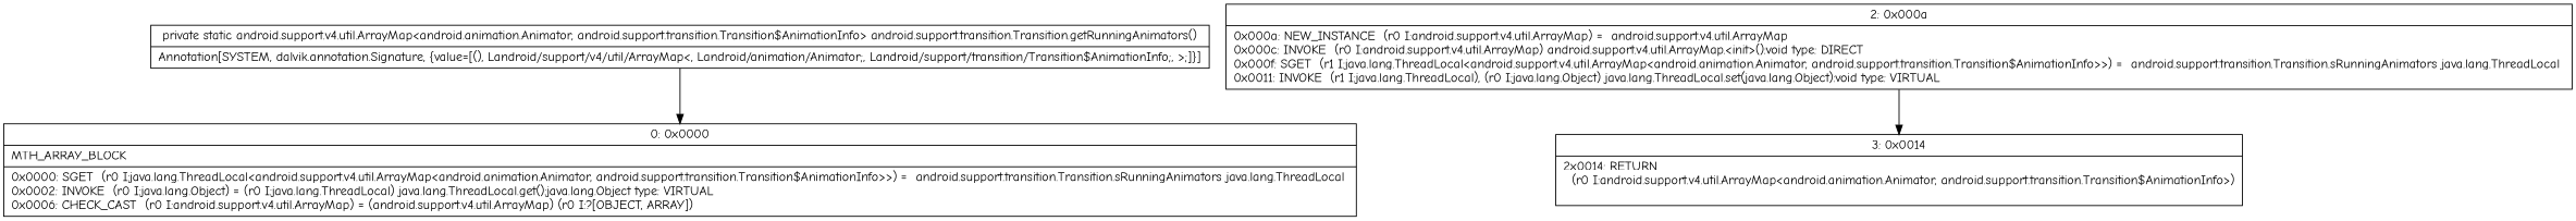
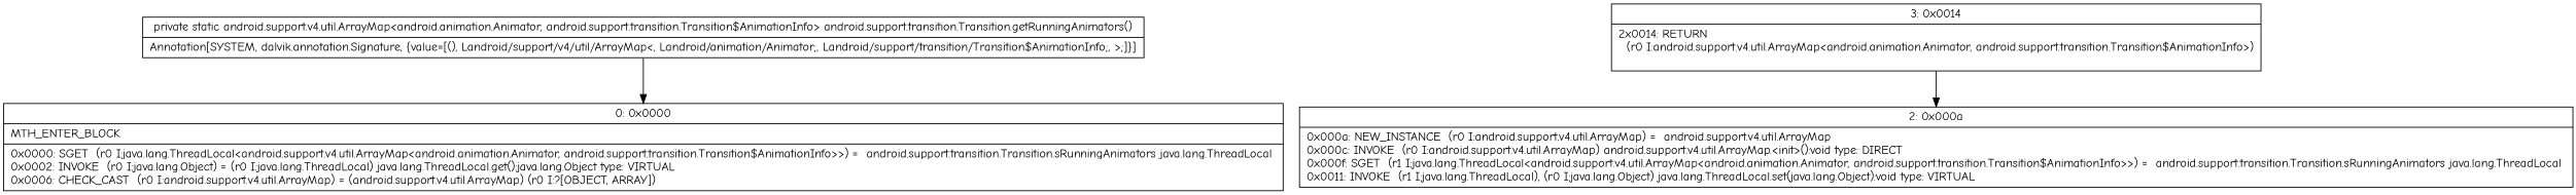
  digraph {
    fontname="Comic Neue"
    node [fontname="Comic Neue" shape=record]
    edge [fontname="Comic Neue"]
-   n1 [label="{0\:\ 0x0000|MTH_ARRAY_BLOCK\l|0x0000: SGET  (r0 I:java.lang.ThreadLocal\<android.support.v4.util.ArrayMap\<android.animation.Animator, android.support.transition.Transition$AnimationInfo\>\>) =  android.support.transition.Transition.sRunningAnimators java.lang.ThreadLocal \l0x0002: INVOKE  (r0 I:java.lang.Object) = (r0 I:java.lang.ThreadLocal) java.lang.ThreadLocal.get():java.lang.Object type: VIRTUAL \l0x0006: CHECK_CAST  (r0 I:android.support.v4.util.ArrayMap) = (android.support.v4.util.ArrayMap) (r0 I:?[OBJECT, ARRAY]) \l}"]
+   n1 [label="{0\:\ 0x0000|MTH_ENTER_BLOCK\l|0x0000: SGET  (r0 I:java.lang.ThreadLocal\<android.support.v4.util.ArrayMap\<android.animation.Animator, android.support.transition.Transition$AnimationInfo\>\>) =  android.support.transition.Transition.sRunningAnimators java.lang.ThreadLocal \l0x0002: INVOKE  (r0 I:java.lang.Object) = (r0 I:java.lang.ThreadLocal) java.lang.ThreadLocal.get():java.lang.Object type: VIRTUAL \l0x0006: CHECK_CAST  (r0 I:android.support.v4.util.ArrayMap) = (android.support.v4.util.ArrayMap) (r0 I:?[OBJECT, ARRAY]) \l}"]
    n2 [label="{2\:\ 0x000a|0x000a: NEW_INSTANCE  (r0 I:android.support.v4.util.ArrayMap) =  android.support.v4.util.ArrayMap \l0x000c: INVOKE  (r0 I:android.support.v4.util.ArrayMap) android.support.v4.util.ArrayMap.\<init\>():void type: DIRECT \l0x000f: SGET  (r1 I:java.lang.ThreadLocal\<android.support.v4.util.ArrayMap\<android.animation.Animator, android.support.transition.Transition$AnimationInfo\>\>) =  android.support.transition.Transition.sRunningAnimators java.lang.ThreadLocal \l0x0011: INVOKE  (r1 I:java.lang.ThreadLocal), (r0 I:java.lang.Object) java.lang.ThreadLocal.set(java.lang.Object):void type: VIRTUAL \l}"]
    n3 [label="{3\:\ 0x0014|2x0014: RETURN  \l  (r0 I:android.support.v4.util.ArrayMap\<android.animation.Animator, android.support.transition.Transition$AnimationInfo\>)\l \l}"]
    n4 [label="{private static android.support.v4.util.ArrayMap\<android.animation.Animator, android.support.transition.Transition$AnimationInfo\> android.support.transition.Transition.getRunningAnimators()  | Annotation[SYSTEM, dalvik.annotation.Signature, \{value=[(), Landroid\/support\/v4\/util\/ArrayMap\<, Landroid\/animation\/Animator;, Landroid\/support\/transition\/Transition$AnimationInfo;, \>;]\}]\l}"]
-   n2 -> n3
+   n3 -> n2
    n4 -> n1
  }
